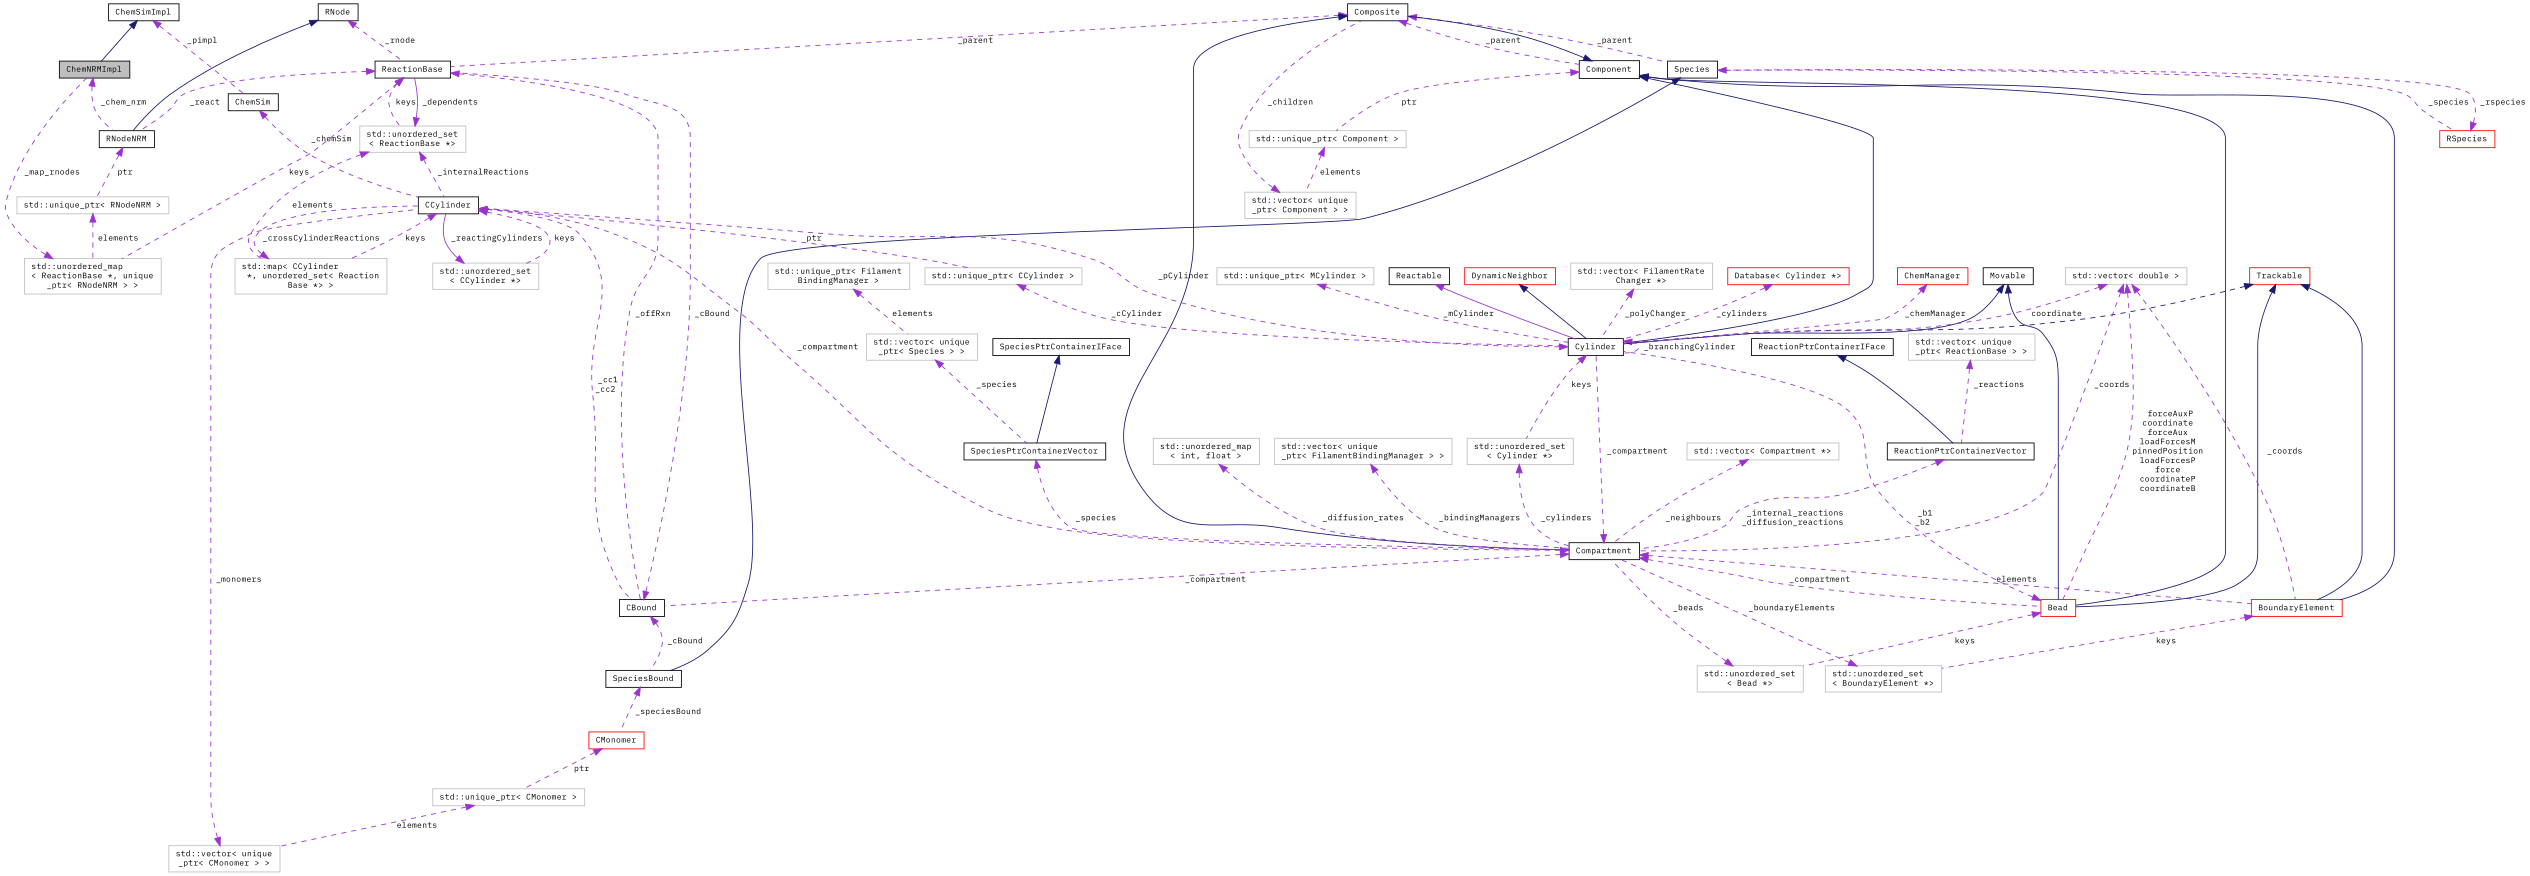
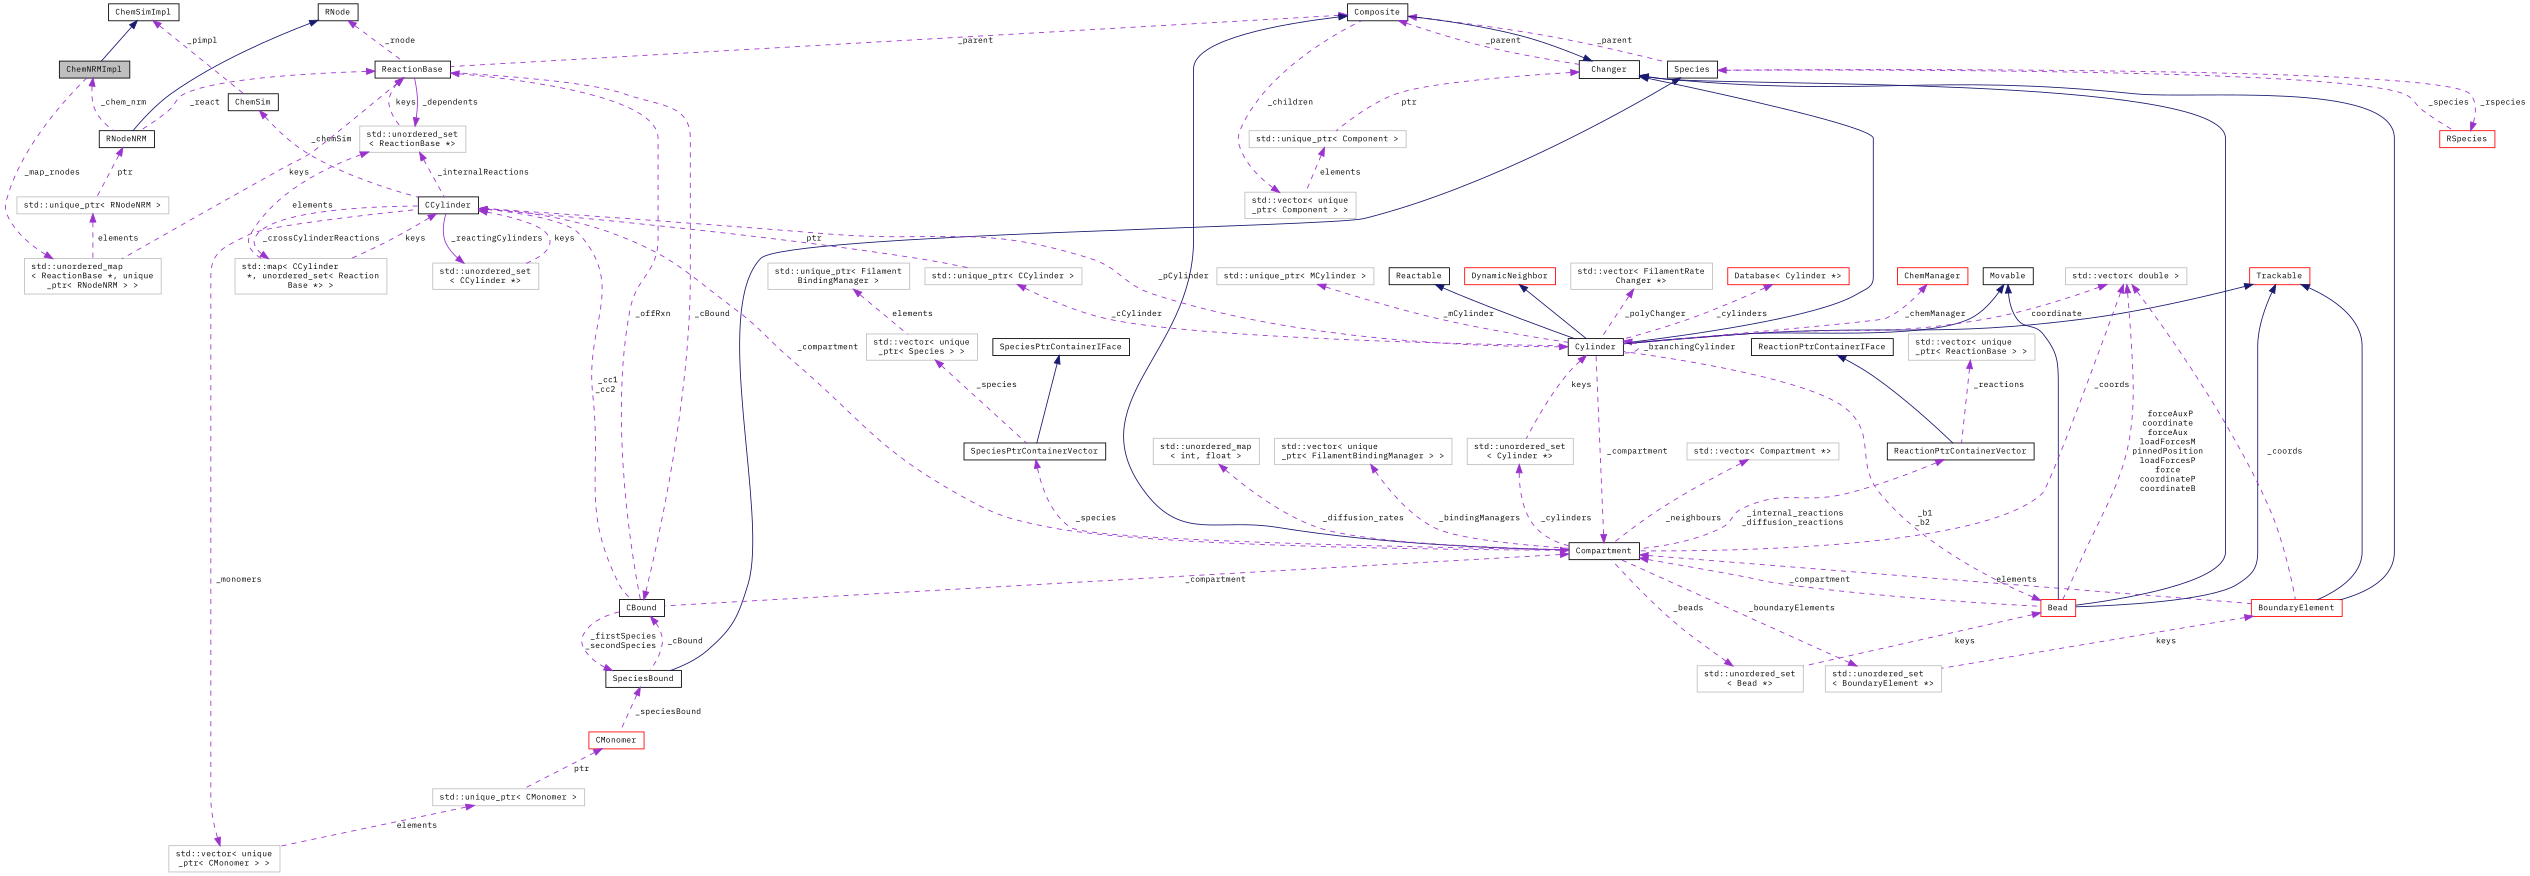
  digraph {
    fontname="IBM Plex Mono"
    node [color=grey75 fillcolor=white fontname="IBM Plex Mono" fontsize=10 shape=record style=filled]
    edge [color=darkorchid3 dir=back fontname="IBM Plex Mono" fontsize=10 labelfontname=Helvetica labelfontsize=10 style=dashed]
    n1 [color=black fillcolor=grey75 fontcolor=black height=0.2 label=ChemNRMImpl width=0.4]
    n2 [color=black height=0.2 label=RNodeNRM width=0.4]
    n3 [height=0.2 label="std::unique_ptr\< RNodeNRM \>" width=0.4]
    n4 [color=black height=0.2 label=ChemSimImpl width=0.4]
    n5 [color=black height=0.2 label=ChemSim width=0.4]
    n6 [color=black height=0.2 label=CCylinder width=0.4]
    n7 [height=0.2 label="std::unordered_map\l\< ReactionBase *, unique\l_ptr\< RNodeNRM \> \>" width=0.4]
    n8 [color=black height=0.2 label=RNode width=0.4]
    n9 [color=black height=0.2 label=ReactionBase width=0.4]
    n10 [height=0.2 label="std::unordered_set\l\< ReactionBase *\>" width=0.4]
    n11 [color=black height=0.2 label=CBound width=0.4]
    n12 [height=0.2 label="std::map\< CCylinder\l *, unordered_set\< Reaction\lBase *\> \>" width=0.4]
    n13 [color=black height=0.2 label=SpeciesBound width=0.4]
    n14 [color=black height=0.2 label=Composite width=0.4]
-   n15 [color=black height=0.2 label=Component width=0.4]
+   n15 [color=black height=0.2 label=Changer width=0.4]
    n16 [color=black height=0.2 label=Species width=0.4]
    n17 [color=black height=0.2 label=Compartment width=0.4]
    n18 [height=0.2 label="std::unique_ptr\< Component \>" width=0.4]
    n19 [color=black height=0.2 label=Cylinder width=0.4]
    n20 [color=red height=0.2 label=Bead width=0.4]
    n21 [color=red height=0.2 label=BoundaryElement width=0.4]
    n22 [color=red height=0.2 label=RSpecies width=0.4]
    n23 [height=0.2 label="std::vector\< unique\l_ptr\< Component \> \>" width=0.4]
    n24 [height=0.2 label="std::unordered_set\l\< Cylinder *\>" width=0.4]
    n25 [height=0.2 label="std::unordered_set\l\< Bead *\>" width=0.4]
    n26 [height=0.2 label="std::unordered_set\l\< BoundaryElement *\>" width=0.4]
    n27 [height=0.2 label="std::unique_ptr\< CCylinder \>" width=0.4]
    n28 [height=0.2 label="std::unordered_set\l\< CCylinder *\>" width=0.4]
    n29 [color=red height=0.2 label=CMonomer width=0.4]
    n30 [height=0.2 label="std::vector\< unique\l_ptr\< CMonomer \> \>" width=0.4]
    n31 [height=0.2 label="std::unique_ptr\< CMonomer \>" width=0.4]
    n32 [color=red height=0.2 label=Trackable width=0.4]
    n33 [color=black height=0.2 label=Movable width=0.4]
    n34 [color=black height=0.2 label=Reactable width=0.4]
    n35 [color=red height=0.2 label=DynamicNeighbor width=0.4]
    n36 [height=0.2 label="std::vector\< FilamentRate\lChanger *\>" width=0.4]
    n37 [height=0.2 label="std::vector\< Compartment *\>" width=0.4]
    n38 [height=0.2 label="std::vector\< double \>" width=0.4]
    n39 [color=black height=0.2 label=ReactionPtrContainerVector width=0.4]
    n40 [color=black height=0.2 label=ReactionPtrContainerIFace width=0.4]
    n41 [height=0.2 label="std::vector\< unique\l_ptr\< ReactionBase \> \>" width=0.4]
    n42 [height=0.2 label="std::unordered_map\l\< int, float \>" width=0.4]
    n43 [height=0.2 label="std::vector\< unique\l_ptr\< FilamentBindingManager \> \>" width=0.4]
    n44 [height=0.2 label="std::unique_ptr\< Filament\lBindingManager \>" width=0.4]
    n45 [height=0.2 label="std::vector\< unique\l_ptr\< Species \> \>" width=0.4]
    n46 [color=black height=0.2 label=SpeciesPtrContainerVector width=0.4]
    n47 [color=black height=0.2 label=SpeciesPtrContainerIFace width=0.4]
    n48 [color=red height=0.2 label="Database\< Cylinder *\>" width=0.4]
    n49 [color=red height=0.2 label=ChemManager width=0.4]
    n50 [height=0.2 label="std::unique_ptr\< MCylinder \>" width=0.4]
    n1 -> n2 [label=" _chem_nrm"]
    n2 -> n3 [label=" ptr"]
    n3 -> n7 [label=" elements"]
    n4 -> n1 [color=midnightblue style=solid]
    n4 -> n5 [label=" _pimpl"]
    n5 -> n6 [label=" _chemSim"]
    n6 -> n11 [label=" _cc1\n_cc2"]
    n6 -> n12 [label=" keys"]
    n6 -> n27 [label=" ptr"]
    n6 -> n28 [label=" keys"]
    n7 -> n1 [label=" _map_rnodes"]
    n8 -> n2 [color=midnightblue style=solid]
    n8 -> n9 [label=" _rnode"]
    n9 -> n2 [label=" _react"]
    n9 -> n7 [label=" keys"]
    n9 -> n10 [label=" keys"]
    n9 -> n11 [label=" _offRxn"]
    n10 -> n6 [label=" _internalReactions"]
    n10 -> n9 [label=" _dependents" style=solid]
    n10 -> n12 [label=" elements"]
    n11 -> n9 [label=" _cBound"]
    n11 -> n13 [label=" _cBound"]
    n12 -> n6 [label=" _crossCylinderReactions"]
+   n13 -> n11 [label=" _firstSpecies\n_secondSpecies"]
    n13 -> n29 [label=" _speciesBound"]
    n14 -> n9 [label=" _parent"]
    n14 -> n15 [label=" _parent"]
    n14 -> n16 [label=" _parent"]
    n14 -> n17 [color=midnightblue style=solid]
    n15 -> n14 [color=midnightblue style=solid]
    n15 -> n18 [label=" ptr"]
    n15 -> n19 [color=midnightblue style=solid]
    n15 -> n20 [color=midnightblue style=solid]
    n15 -> n21 [color=midnightblue style=solid]
    n16 -> n13 [color=midnightblue style=solid]
    n16 -> n22 [label=" _species"]
    n17 -> n6 [label=" _compartment"]
    n17 -> n11 [label=" _compartment"]
    n17 -> n19 [label=" _compartment"]
    n17 -> n20 [label=" _compartment"]
    n17 -> n21 [label=" elements"]
    n18 -> n23 [label=" elements"]
    n19 -> n6 [label=" _pCylinder"]
    n19 -> n19 [label=" _branchingCylinder"]
    n19 -> n24 [label=" keys"]
    n20 -> n19 [label=" _b1\n_b2"]
    n20 -> n25 [label=" keys"]
    n21 -> n26 [label=" keys"]
    n22 -> n16 [label=" _rspecies"]
    n23 -> n14 [label=" _children"]
    n24 -> n17 [label=" _cylinders"]
    n25 -> n17 [label=" _beads"]
    n26 -> n17 [label=" _boundaryElements"]
    n27 -> n19 [label=" _cCylinder"]
    n28 -> n6 [label=" _reactingCylinders" style=solid]
    n29 -> n31 [label=" ptr"]
    n30 -> n6 [label=" _monomers"]
    n31 -> n30 [label=" elements"]
-   n32 -> n19 [color=midnightblue]
+   n32 -> n19 [color=midnightblue style=solid]
    n32 -> n20 [color=midnightblue style=solid]
    n32 -> n21 [color=midnightblue style=solid]
    n33 -> n19 [color=midnightblue style=solid]
    n33 -> n20 [color=midnightblue style=solid]
-   n34 -> n19 [style=solid]
+   n34 -> n19 [color=midnightblue style=solid]
    n35 -> n19 [color=midnightblue style=solid]
    n36 -> n19 [label=" _polyChanger"]
    n37 -> n17 [label=" _neighbours"]
    n38 -> n17 [label=" _coords"]
    n38 -> n19 [label=" coordinate"]
    n38 -> n20 [label=" forceAuxP\ncoordinate\nforceAux\nloadForcesM\npinnedPosition\nloadForcesP\nforce\ncoordinateP\ncoordinateB"]
    n38 -> n21 [label=" _coords"]
    n39 -> n17 [label=" _internal_reactions\n_diffusion_reactions"]
    n40 -> n39 [color=midnightblue style=solid]
    n41 -> n39 [label=" _reactions"]
    n42 -> n17 [label=" _diffusion_rates"]
    n43 -> n17 [label=" _bindingManagers"]
    n44 -> n45 [label=" elements"]
    n45 -> n46 [label=" _species"]
    n46 -> n17 [label=" _species"]
    n47 -> n46 [color=midnightblue style=solid]
    n48 -> n19 [label=" _cylinders"]
    n49 -> n19 [label=" _chemManager"]
    n50 -> n19 [label=" _mCylinder"]
  }
